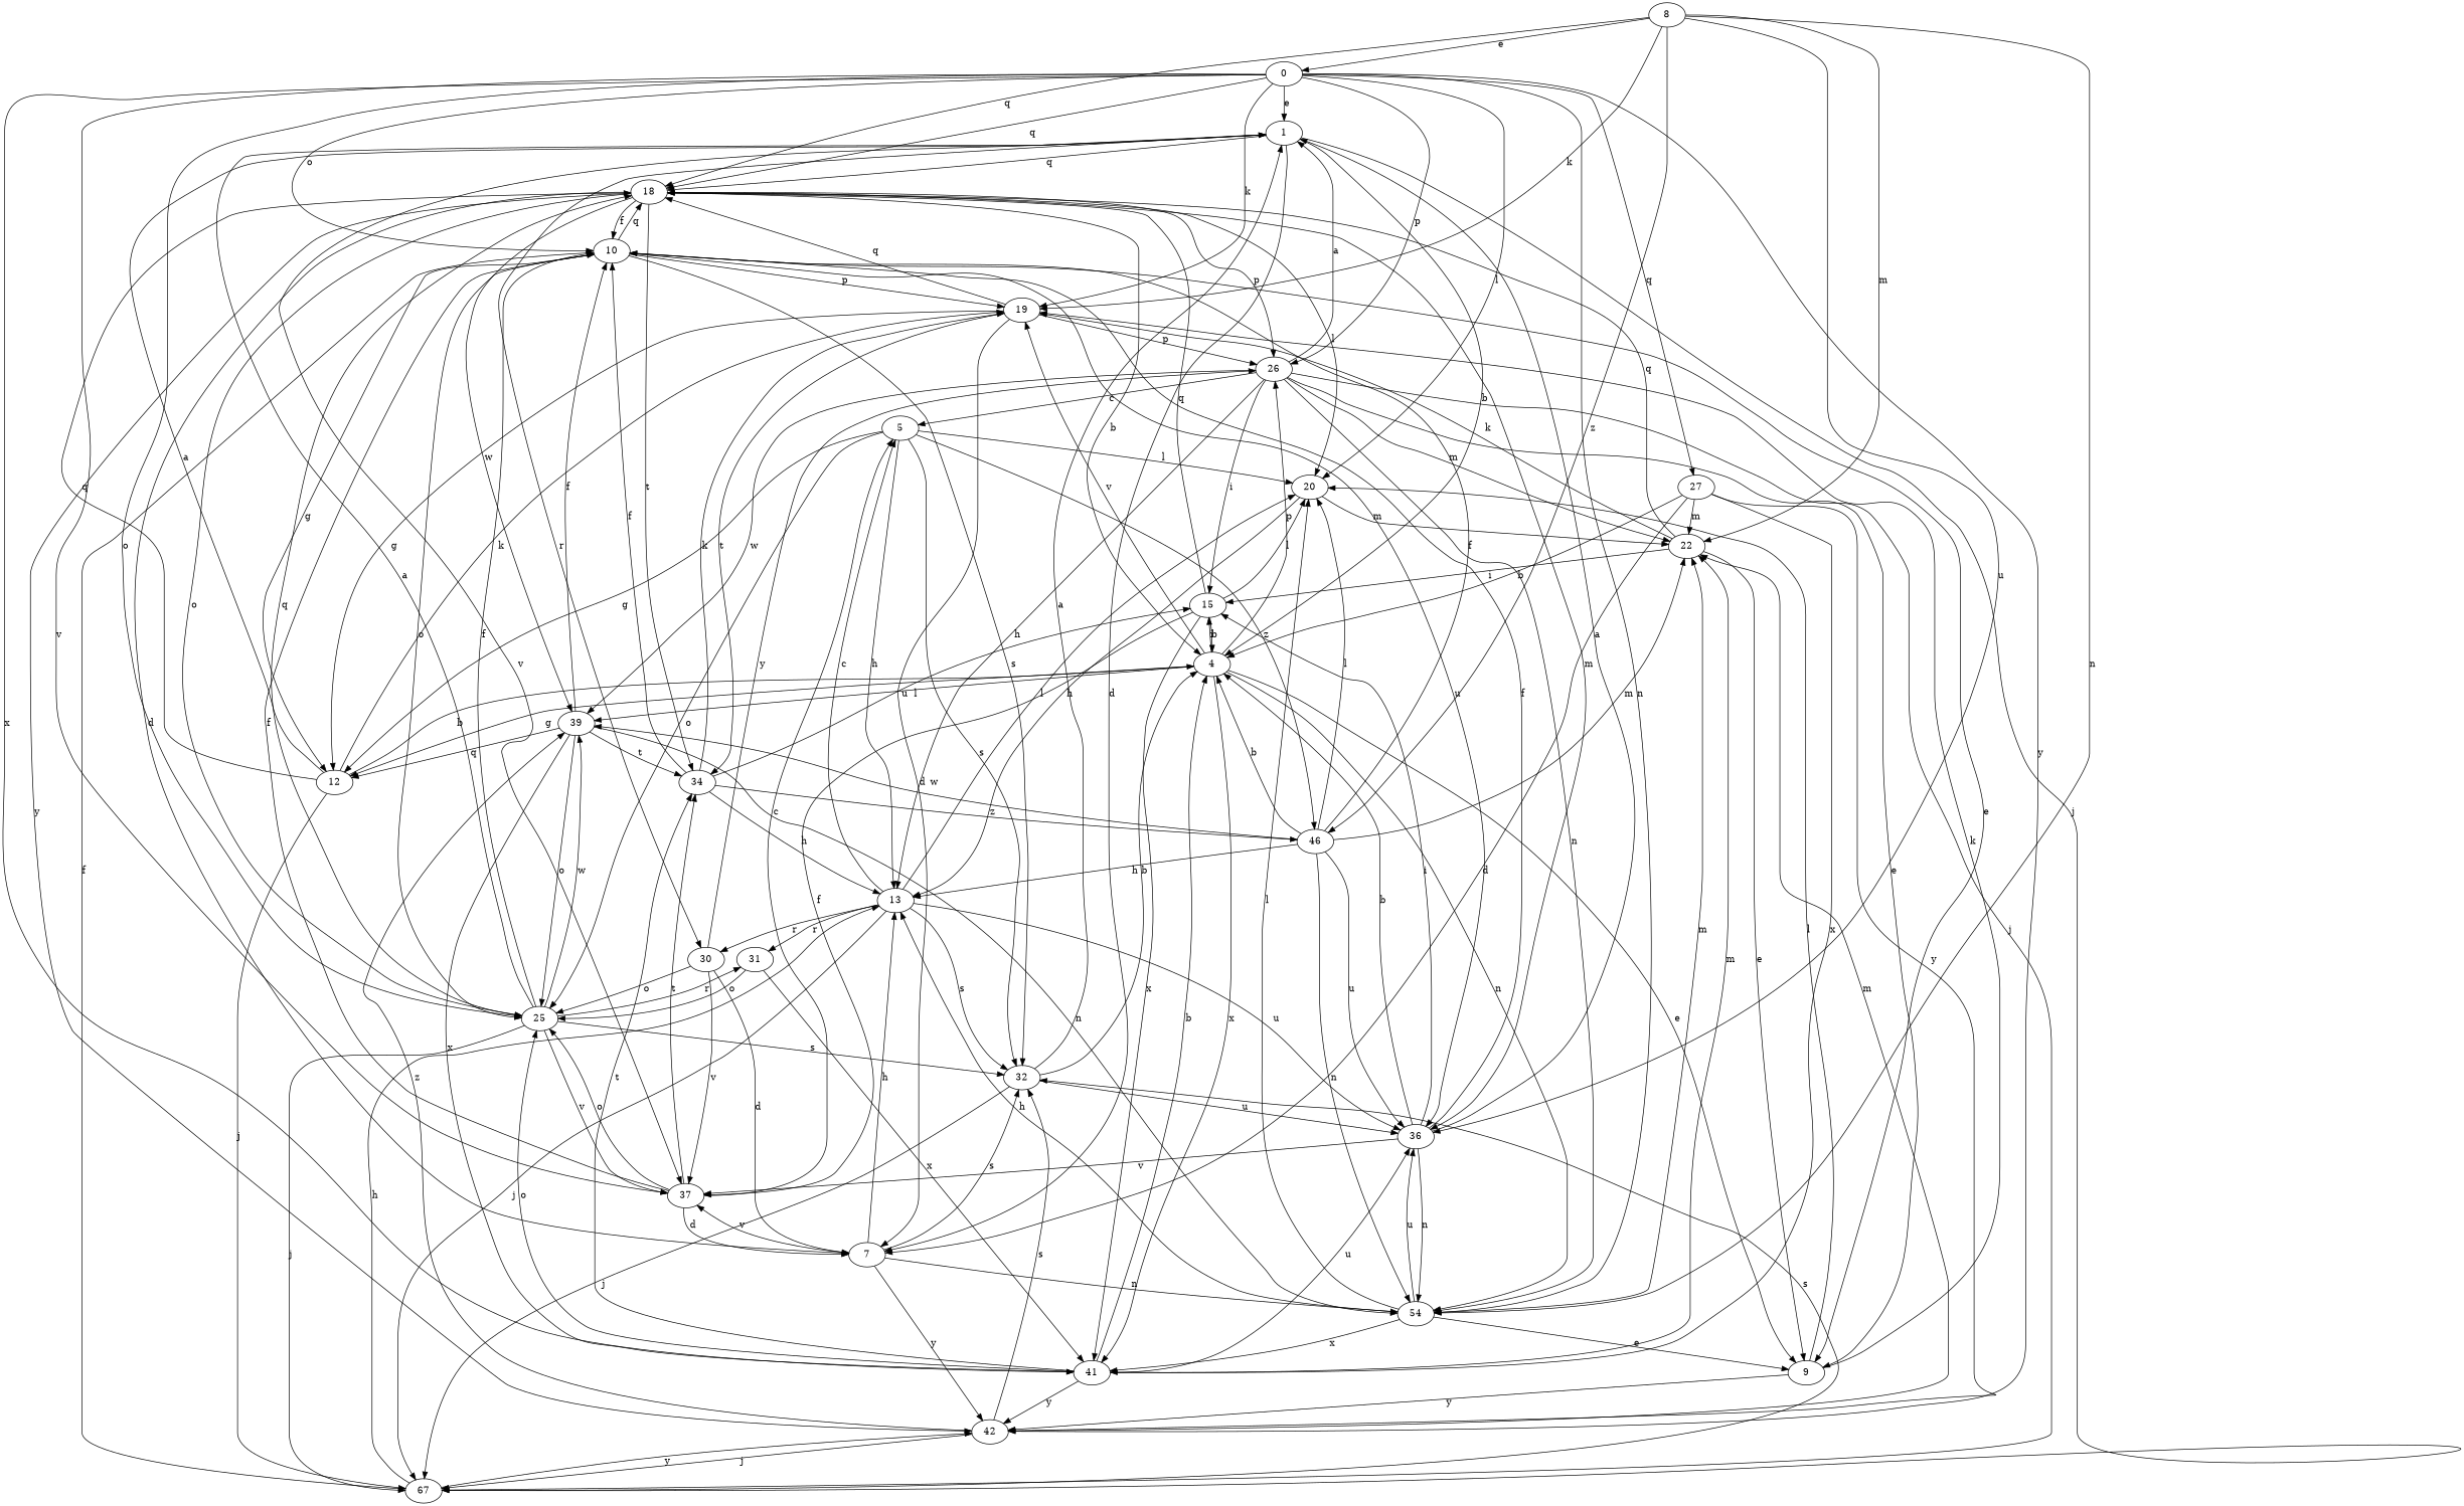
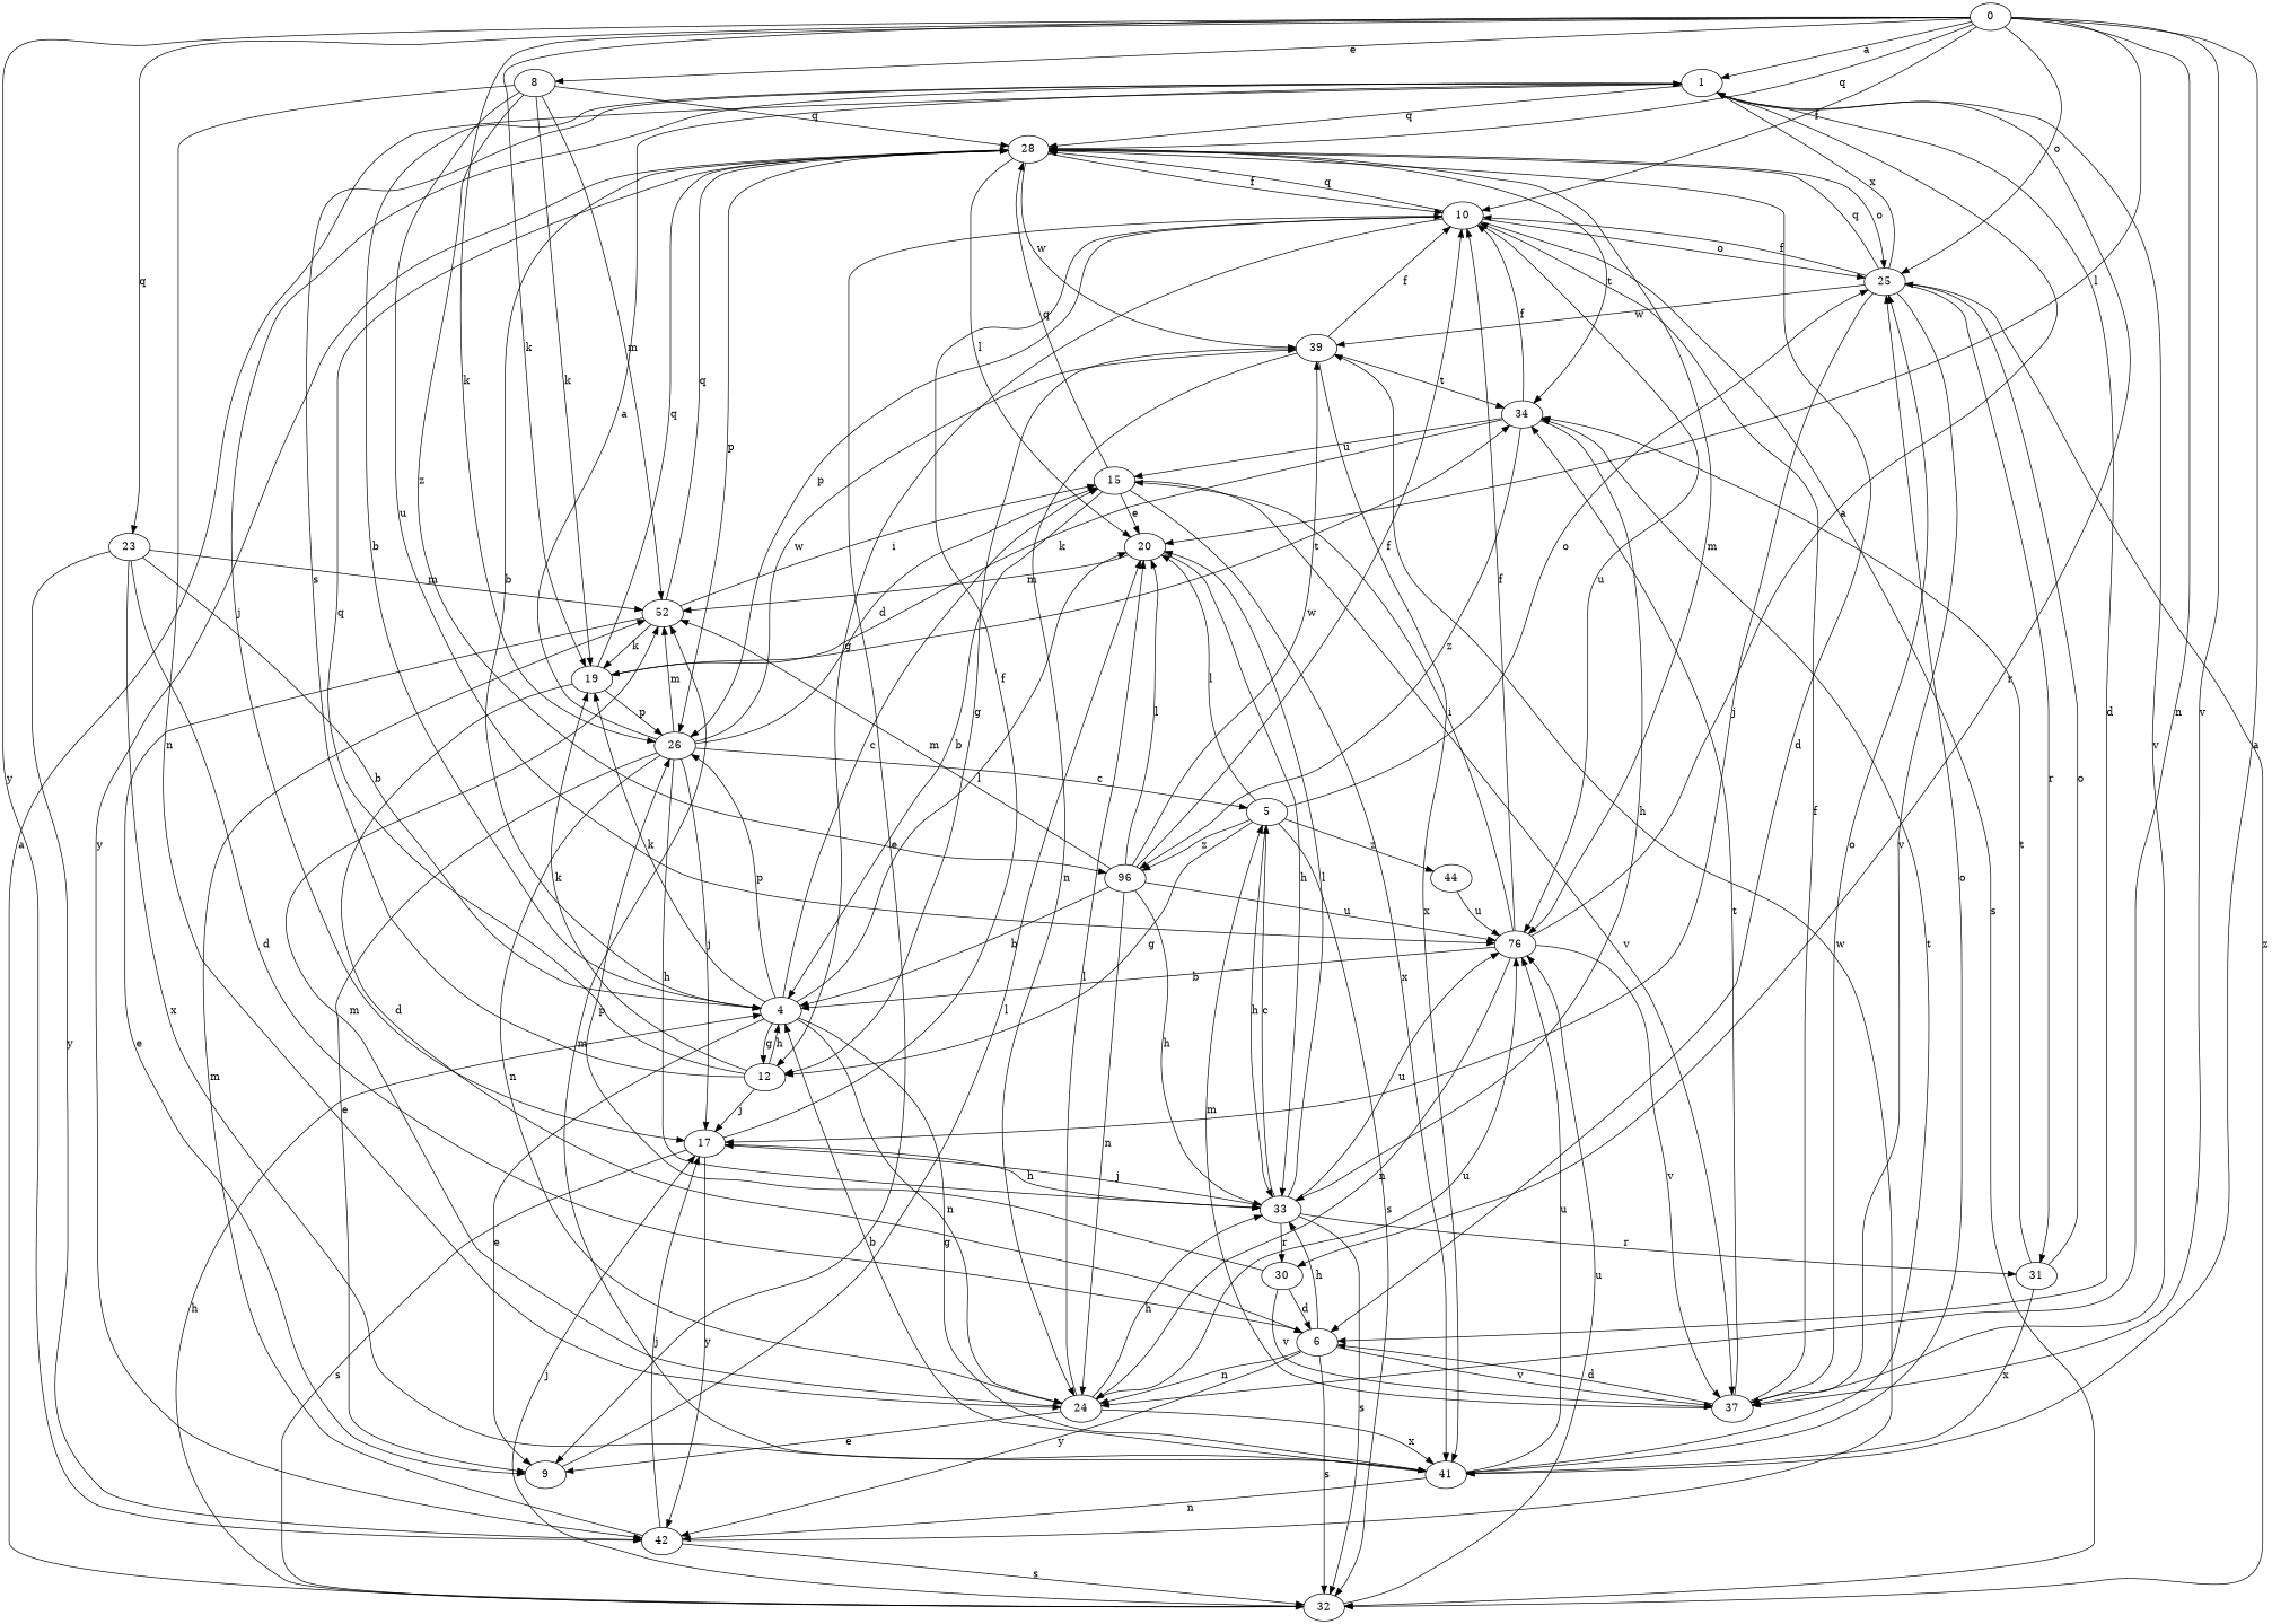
  strict digraph {
    0
    1
    8
    10
    19
    20
-   24 [label=54]
+   24
    25
    26
-   27
-   28 [label=18]
+   27 [label=23]
+   28
    37
    41
    42
    4
-   7
-   17 [label=67]
+   7 [label=6]
+   17
    30
-   46
-   22
-   36
+   46 [label=96]
+   22 [label=52]
+   36 [label=76]
    9
    12
    32
    34
-   13
+   13 [label=33]
    31
    39
    15
    5
-   0 -> 1 [label=e]
-   8 -> 0 [label=e]
-   0 -> 10 [label=o]
+   44
+   0 -> 1 [label=a]
+   0 -> 8 [label=e]
+   0 -> 10 [label=f]
    0 -> 19 [label=k]
    0 -> 20 [label=l]
    0 -> 24 [label=n]
    0 -> 25 [label=o]
-   0 -> 26 [label=p]
+   0 -> 26 [label=k]
    0 -> 27 [label=q]
    0 -> 28 [label=q]
    0 -> 37 [label=v]
-   0 -> 41 [label=x]
+   0 -> 41 [label=a]
    0 -> 42 [label=y]
    1 -> 28 [label=q]
    1 -> 37 [label=v]
    1 -> 4 [label=b]
    1 -> 7 [label=d]
    1 -> 17 [label=j]
    1 -> 30 [label=r]
    8 -> 19 [label=k]
    8 -> 24 [label=n]
    8 -> 28 [label=q]
    8 -> 46 [label=z]
    8 -> 22 [label=m]
    8 -> 36 [label=u]
    10 -> 25 [label=o]
-   10 -> 19 [label=p]
+   10 -> 26 [label=p]
    10 -> 28 [label=q]
    10 -> 36 [label=u]
    10 -> 9 [label=e]
    10 -> 12 [label=g]
    10 -> 32 [label=s]
    19 -> 26 [label=p]
    19 -> 28 [label=q]
    19 -> 7 [label=d]
-   19 -> 12 [label=g]
    19 -> 34 [label=t]
    20 -> 22 [label=m]
    20 -> 13 [label=h]
    24 -> 20 [label=l]
    24 -> 41 [label=x]
    24 -> 22 [label=m]
    24 -> 36 [label=u]
    24 -> 9 [label=e]
    24 -> 13 [label=h]
-   25 -> 1 [label=a]
+   25 -> 1 [label=x]
    25 -> 10 [label=f]
    25 -> 28 [label=q]
    25 -> 37 [label=v]
    25 -> 17 [label=j]
-   25 -> 32 [label=s]
+   25 -> 32 [label=z]
    25 -> 31 [label=r]
    25 -> 39 [label=w]
    26 -> 1 [label=a]
    26 -> 24 [label=n]
    26 -> 17 [label=j]
    26 -> 22 [label=m]
    26 -> 9 [label=e]
    26 -> 13 [label=h]
    26 -> 39 [label=w]
-   26 -> 15 [label=i]
+   26 -> 15 [label=d]
    26 -> 5 [label=c]
    27 -> 41 [label=x]
    27 -> 42 [label=y]
    27 -> 4 [label=b]
    27 -> 7 [label=d]
    27 -> 22 [label=m]
    28 -> 10 [label=f]
    28 -> 20 [label=l]
    28 -> 25 [label=o]
    28 -> 26 [label=p]
    28 -> 42 [label=y]
    28 -> 4 [label=b]
    28 -> 7 [label=d]
    28 -> 36 [label=m]
    28 -> 34 [label=t]
    28 -> 39 [label=w]
    37 -> 10 [label=f]
    37 -> 25 [label=o]
    37 -> 7 [label=d]
    37 -> 34 [label=t]
-   37 -> 5 [label=c]
+   37 -> 5 [label=m]
    41 -> 25 [label=o]
-   41 -> 42 [label=y]
+   41 -> 42 [label=n]
    41 -> 4 [label=b]
    41 -> 22 [label=m]
    41 -> 36 [label=u]
    41 -> 34 [label=t]
    42 -> 17 [label=j]
    42 -> 22 [label=m]
    42 -> 32 [label=s]
-   42 -> 39 [label=z]
-   4 -> 19 [label=v]
-   4 -> 39 [label=l]
+   42 -> 39 [label=w]
+   4 -> 19 [label=k]
+   4 -> 20 [label=l]
    4 -> 24 [label=n]
    4 -> 26 [label=p]
-   4 -> 41 [label=x]
+   4 -> 41 [label=g]
    4 -> 9 [label=e]
    4 -> 12 [label=g]
-   4 -> 15 [label=i]
+   4 -> 15 [label=c]
    7 -> 24 [label=n]
    7 -> 37 [label=v]
    7 -> 42 [label=y]
    7 -> 32 [label=s]
    7 -> 13 [label=h]
    17 -> 10 [label=f]
    17 -> 42 [label=y]
    17 -> 32 [label=s]
    17 -> 13 [label=h]
-   30 -> 25 [label=o]
-   30 -> 26 [label=y]
+   30 -> 26 [label=p]
    30 -> 37 [label=v]
    30 -> 7 [label=d]
    46 -> 10 [label=f]
    46 -> 20 [label=l]
    46 -> 24 [label=n]
    46 -> 4 [label=b]
    46 -> 22 [label=m]
    46 -> 36 [label=u]
    46 -> 13 [label=h]
    46 -> 39 [label=w]
    22 -> 19 [label=k]
    22 -> 28 [label=q]
    22 -> 9 [label=e]
    22 -> 15 [label=i]
    36 -> 1 [label=a]
    36 -> 10 [label=f]
    36 -> 24 [label=n]
    36 -> 37 [label=v]
    36 -> 4 [label=b]
    36 -> 15 [label=i]
-   9 -> 19 [label=k]
    9 -> 20 [label=l]
-   9 -> 42 [label=y]
-   12 -> 1 [label=a]
+   12 -> 1 [label=s]
    12 -> 19 [label=k]
    12 -> 28 [label=q]
-   12 -> 4 [label=b]
+   12 -> 4 [label=h]
    12 -> 17 [label=j]
    32 -> 1 [label=a]
-   32 -> 4 [label=b]
+   32 -> 4 [label=h]
    32 -> 17 [label=j]
    32 -> 36 [label=u]
    34 -> 10 [label=f]
    34 -> 19 [label=k]
    34 -> 46 [label=z]
    34 -> 13 [label=h]
    34 -> 15 [label=u]
    13 -> 20 [label=l]
    13 -> 17 [label=j]
    13 -> 30 [label=r]
    13 -> 36 [label=u]
    13 -> 32 [label=s]
    13 -> 31 [label=r]
    13 -> 5 [label=c]
    31 -> 25 [label=o]
    31 -> 41 [label=x]
+   31 -> 34 [label=t]
    39 -> 10 [label=f]
    39 -> 24 [label=n]
-   39 -> 25 [label=o]
    39 -> 41 [label=x]
-   39 -> 12 [label=q]
+   39 -> 12 [label=g]
    39 -> 34 [label=t]
-   15 -> 20 [label=l]
+   15 -> 20 [label=e]
    15 -> 28 [label=q]
-   15 -> 37 [label=f]
+   15 -> 37 [label=v]
    15 -> 41 [label=x]
    15 -> 4 [label=b]
    5 -> 20 [label=l]
    5 -> 25 [label=o]
    5 -> 46 [label=z]
    5 -> 12 [label=g]
    5 -> 32 [label=s]
    5 -> 13 [label=h]
+   5 -> 44 [label=z]
+   44 -> 36 [label=u]
  }
